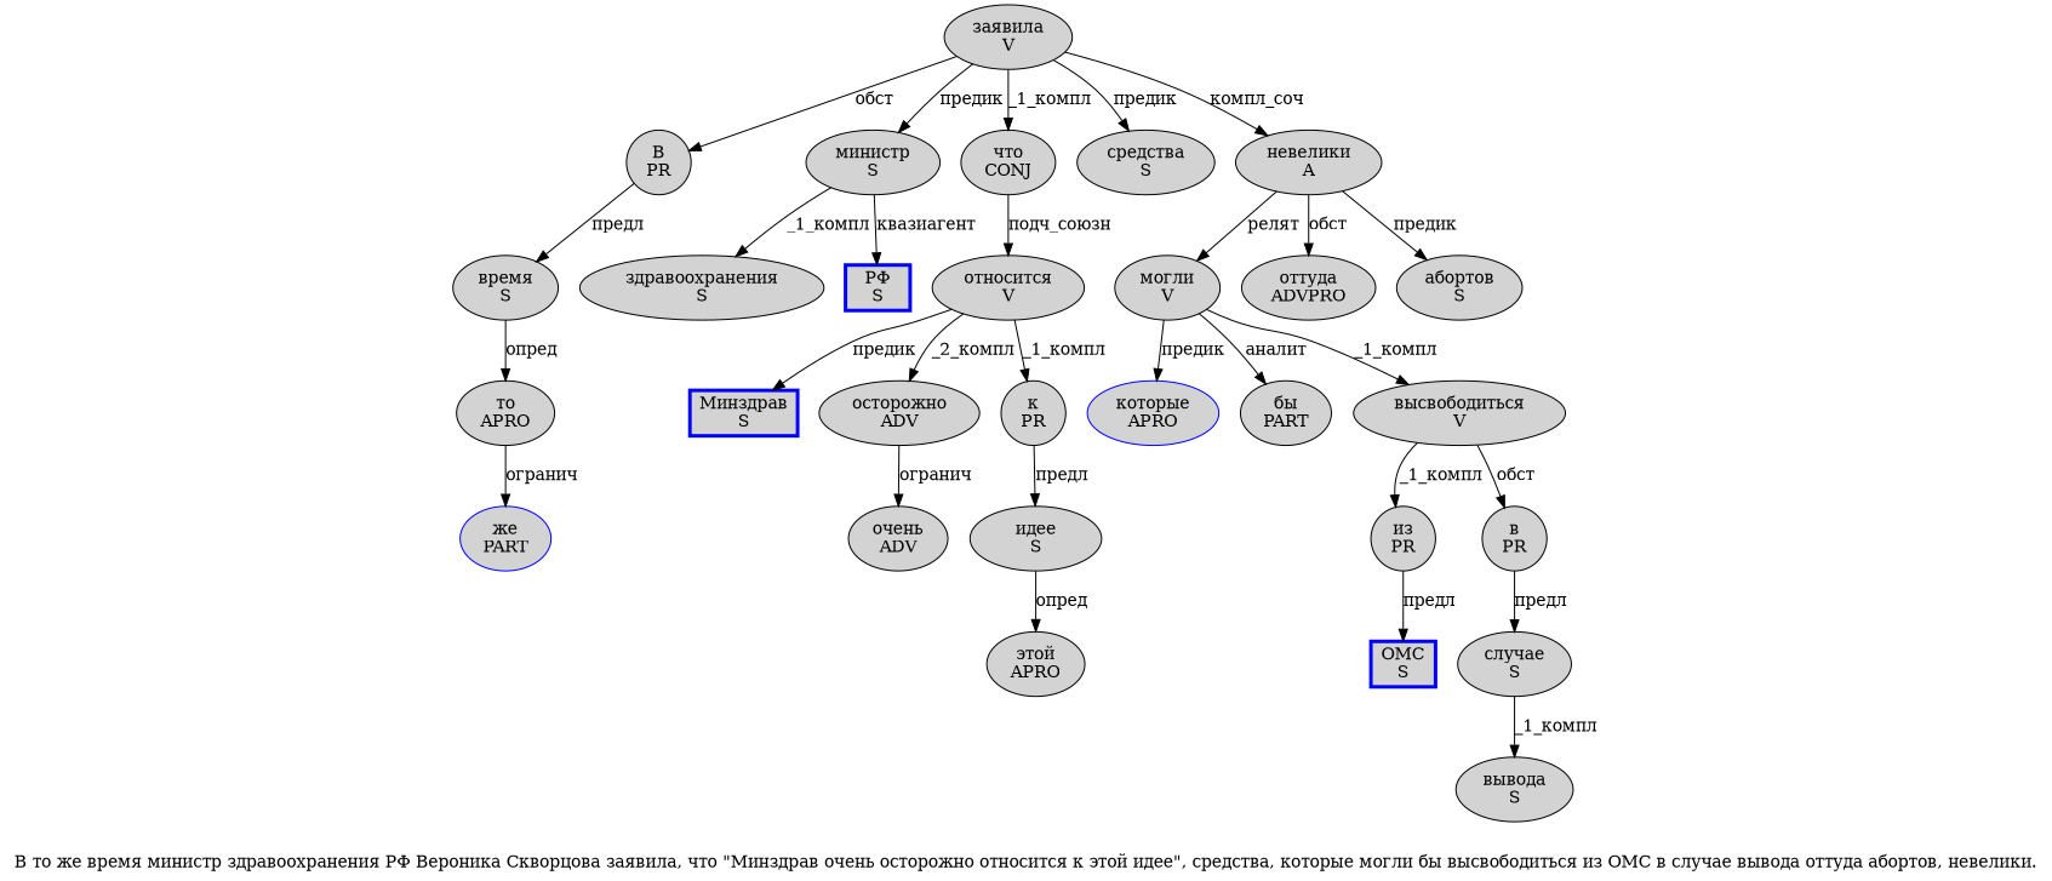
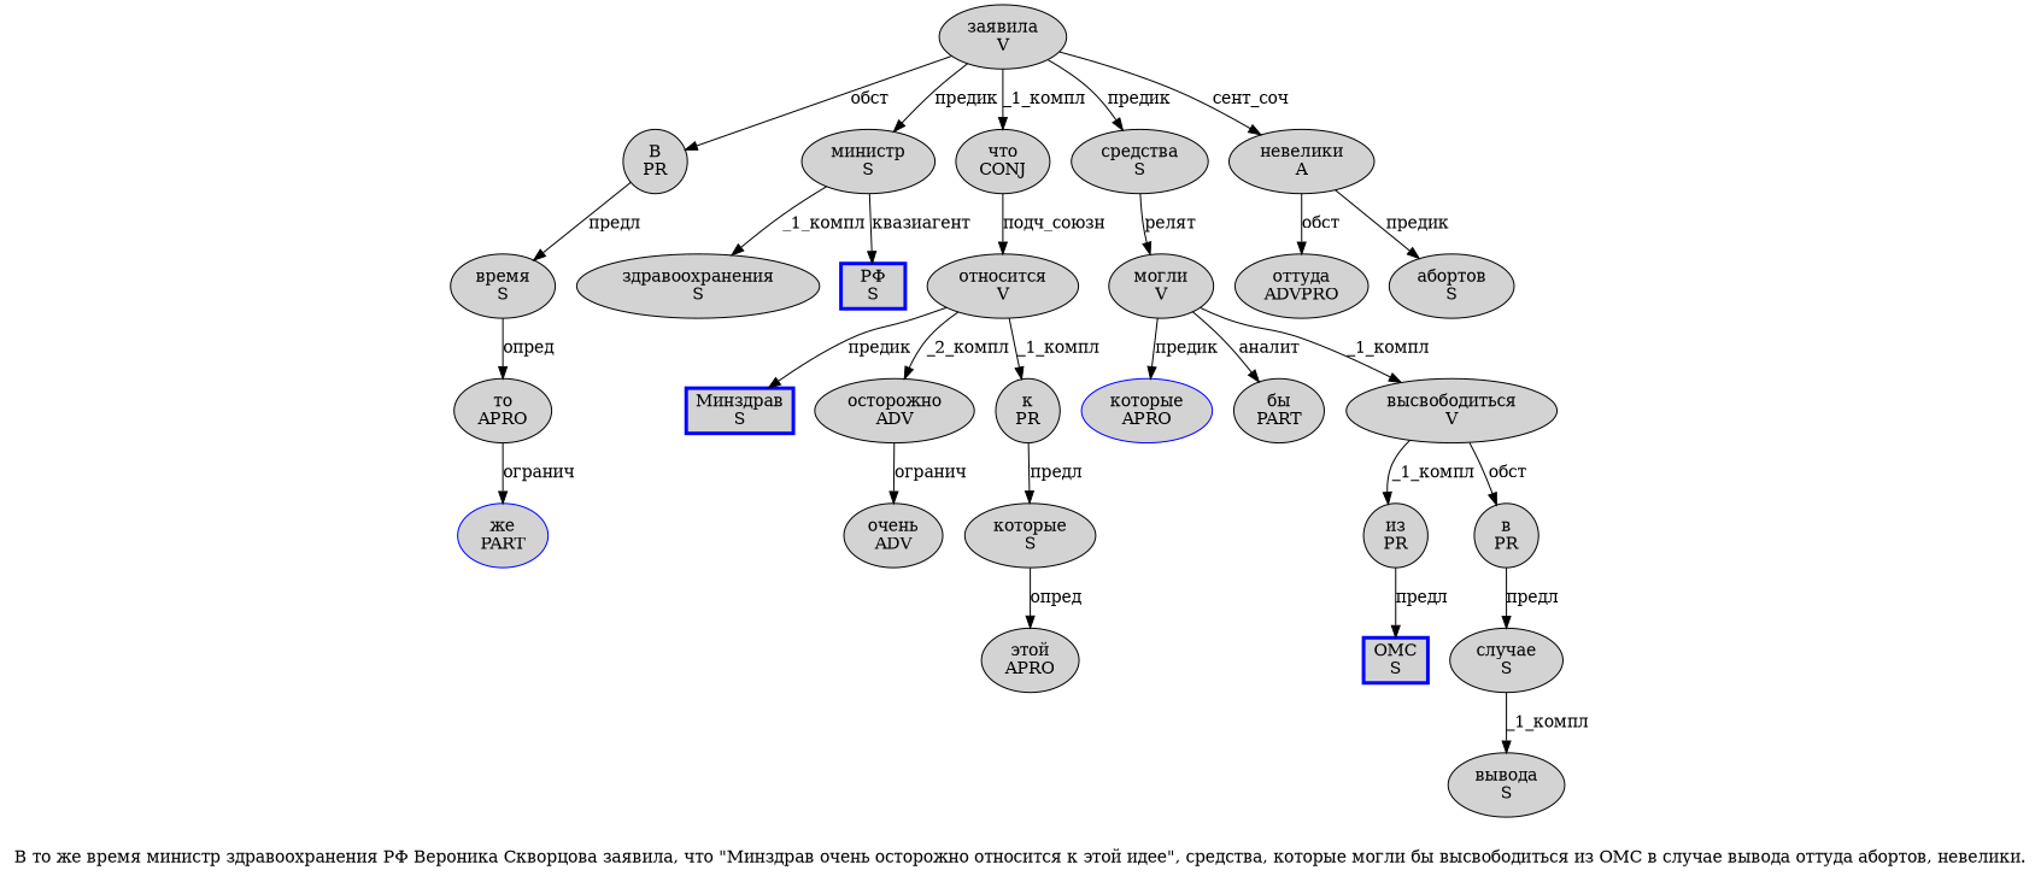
  digraph {
    label="В то же время министр здравоохранения РФ Вероника Скворцова заявила, что \"Минздрав очень осторожно относится к этой идее\", средства, которые могли бы высвободиться из ОМС в случае вывода оттуда абортов, невелики."
    node [fillcolor=lightgray penwidth=1 shape=ellipse style=filled]
    n1 [label="В\nPR"]
    n2 [label="время\nS"]
    n3 [label="то\nAPRO"]
    n4 [color=blue label="же\nPART"]
    n5 [label="министр\nS"]
    n6 [label="здравоохранения\nS"]
    n7 [color=blue label="РФ\nS" penwidth=3 shape=box]
    n8 [label="заявила\nV"]
    n9 [label="что\nCONJ"]
    n10 [label="средства\nS"]
    n11 [label="невелики\nA"]
    n12 [label="относится\nV"]
    n13 [label="могли\nV"]
    n14 [label="оттуда\nADVPRO"]
    n15 [label="абортов\nS"]
    n16 [color=blue label="Минздрав\nS" penwidth=3 shape=box]
    n17 [label="осторожно\nADV"]
    n18 [label="к\nPR"]
    n19 [label="очень\nADV"]
-   n20 [label="идее\nS"]
+   n20 [label="которые\nS"]
    n21 [label="этой\nAPRO"]
    n22 [color=blue label="которые\nAPRO"]
    n23 [label="бы\nPART"]
    n24 [label="высвободиться\nV"]
    n25 [label="из\nPR"]
    n26 [label="в\nPR"]
    n27 [color=blue label="ОМС\nS" penwidth=3 shape=box]
    n28 [label="случае\nS"]
    n29 [label="вывода\nS"]
    n1 -> n2 [label="предл"]
    n2 -> n3 [label="опред"]
    n3 -> n4 [label="огранич"]
    n5 -> n6 [label="_1_компл"]
    n5 -> n7 [label="квазиагент"]
    n8 -> n1 [label="обст"]
    n8 -> n5 [label="предик"]
    n8 -> n9 [label="_1_компл"]
    n8 -> n10 [label="предик"]
-   n8 -> n11 [label="компл_соч"]
+   n8 -> n11 [label="сент_соч"]
    n9 -> n12 [label="подч_союзн"]
-   n11 -> n13 [label="релят"]
+   n10 -> n13 [label="релят"]
    n11 -> n14 [label="обст"]
    n11 -> n15 [label="предик"]
    n12 -> n16 [label="предик"]
    n12 -> n17 [label="_2_компл"]
    n12 -> n18 [label="_1_компл"]
    n13 -> n22 [label="предик"]
    n13 -> n23 [label="аналит"]
    n13 -> n24 [label="_1_компл"]
    n17 -> n19 [label="огранич"]
    n18 -> n20 [label="предл"]
    n20 -> n21 [label="опред"]
    n24 -> n25 [label="_1_компл"]
    n24 -> n26 [label="обст"]
    n25 -> n27 [label="предл"]
    n26 -> n28 [label="предл"]
    n28 -> n29 [label="_1_компл"]
  }
